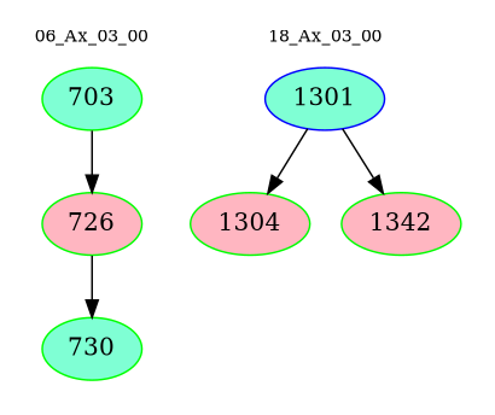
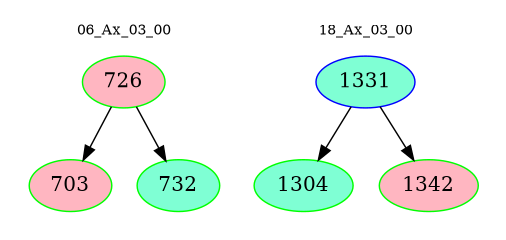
  digraph {
    node [color=green fillcolor=lightpink style=filled]
    edge [color=black]
    n1 [label=726]
-   n2 [fillcolor=aquamarine label=703]
-   n3 [fillcolor=aquamarine label=730]
-   n4 [color=blue fillcolor=aquamarine label=1301]
-   n5 [label=1304]
+   n2 [label=703]
+   n3 [fillcolor=aquamarine label=732]
+   n4 [color=blue fillcolor=aquamarine label=1331]
+   n5 [fillcolor=aquamarine label=1304]
    n6 [label=1342]
    subgraph cluster_1 {
      color=white
      fontsize=10
      label="06_Ax_03_00"
      n1
      n2
      n3
    }
    subgraph cluster_2 {
      color=white
      fontsize=10
      label="18_Ax_03_00"
      n4
      n5
      n6
    }
-   n2 -> n1
+   n1 -> n2
    n1 -> n3
    n4 -> n5
    n4 -> n6
  }
